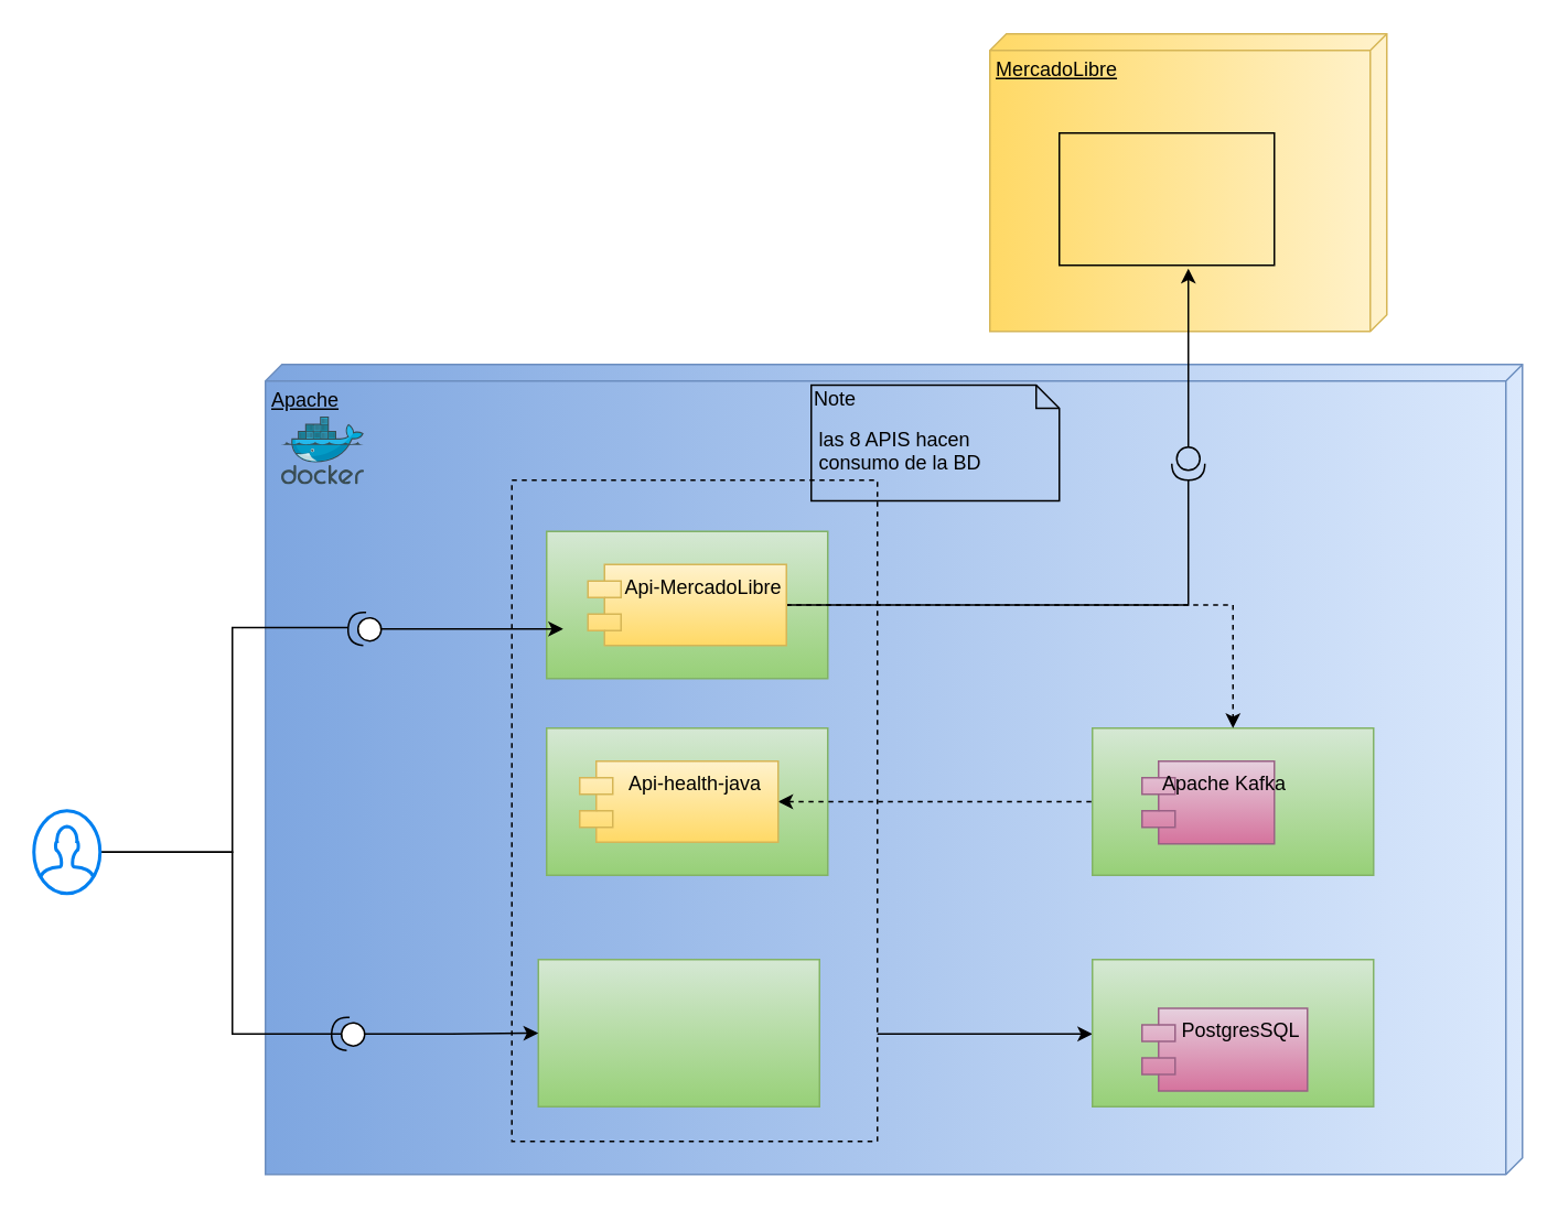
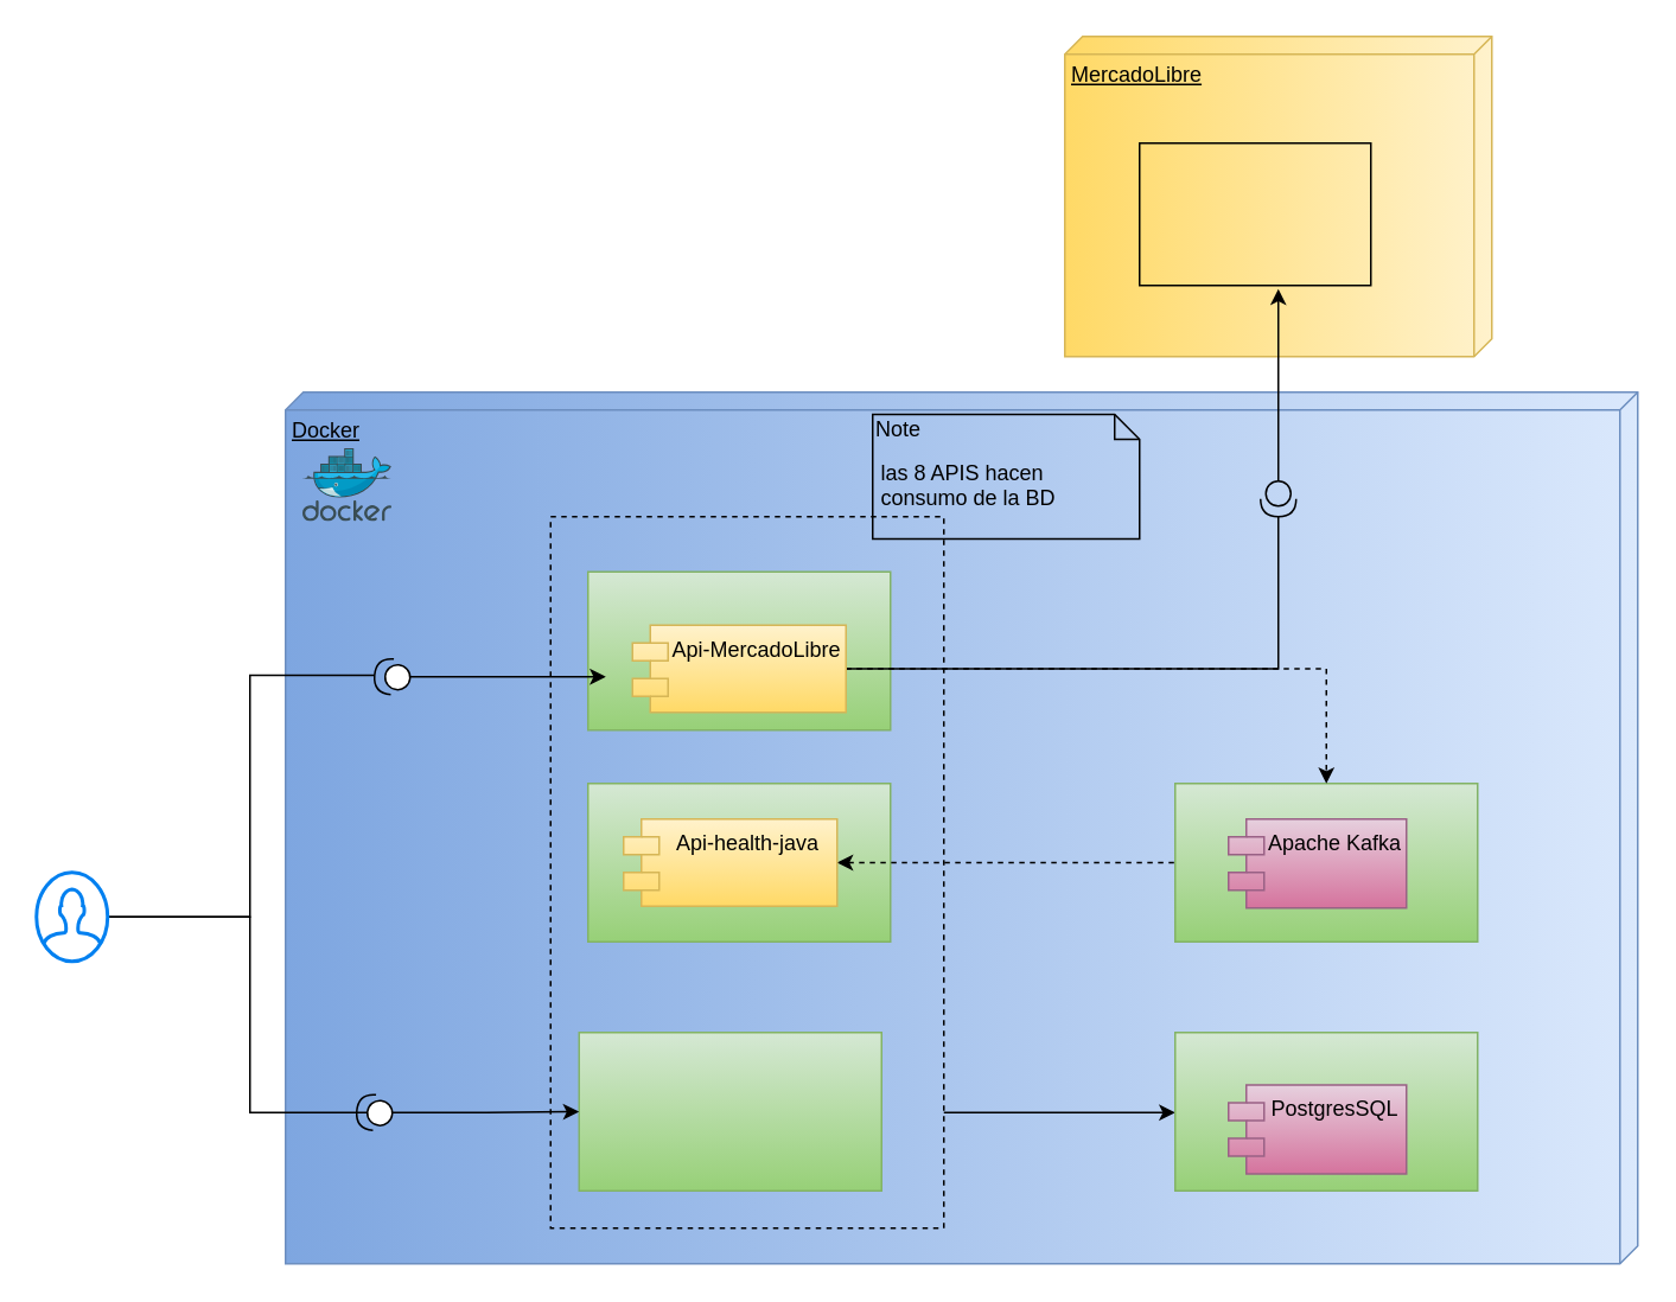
  <mxCell id="0" />
  <mxCell id="1" parent="0" />
- <mxCell id="2" value="Apache" style="verticalAlign=top;align=left;spacingTop=8;spacingLeft=2;spacingRight=12;shape=cube;size=10;direction=south;fontStyle=4;html=1;gradientColor=#7ea6e0;fillColor=#dae8fc;strokeColor=#6c8ebf;" vertex="1" parent="1"><mxGeometry x="160" y="220" width="760" height="490" as="geometry" /></mxCell>
+ <mxCell id="2" value="Docker" style="verticalAlign=top;align=left;spacingTop=8;spacingLeft=2;spacingRight=12;shape=cube;size=10;direction=south;fontStyle=4;html=1;gradientColor=#7ea6e0;fillColor=#dae8fc;strokeColor=#6c8ebf;" vertex="1" parent="1"><mxGeometry x="160" y="220" width="760" height="490" as="geometry" /></mxCell>
  <mxCell id="3" value="Note" style="shape=note;whiteSpace=wrap;html=1;size=14;verticalAlign=top;align=left;spacingTop=-6;fillColor=none;" vertex="1" parent="1"><mxGeometry x="490" y="232.5" width="150" height="70" as="geometry" /></mxCell>
  <mxCell id="4" style="edgeStyle=orthogonalEdgeStyle;rounded=0;orthogonalLoop=1;jettySize=auto;html=1;startArrow=none;startFill=0;endArrow=classic;endFill=1;" edge="1" parent="1" source="5" target="25"><mxGeometry relative="1" as="geometry"><Array as="points"><mxPoint x="560" y="625" /><mxPoint x="560" y="625" /></Array></mxGeometry></mxCell>
  <mxCell id="5" value="Object" style="html=1;fillColor=none;dashed=1;" vertex="1" parent="1"><mxGeometry x="309" y="290" width="221" height="400" as="geometry" /></mxCell>
  <mxCell id="6" value="" style="rounded=0;whiteSpace=wrap;html=1;gradientColor=#97d077;fillColor=#d5e8d4;strokeColor=#82b366;" vertex="1" parent="1"><mxGeometry x="660" y="440" width="170" height="89" as="geometry" /></mxCell>
  <mxCell id="7" style="edgeStyle=orthogonalEdgeStyle;rounded=0;orthogonalLoop=1;jettySize=auto;html=1;entryX=1;entryY=0.5;entryDx=0;entryDy=0;entryPerimeter=0;endArrow=none;endFill=0;" edge="1" parent="1" source="9" target="22"><mxGeometry relative="1" as="geometry"><Array as="points"><mxPoint x="140" y="515" /><mxPoint x="140" y="379" /></Array></mxGeometry></mxCell>
  <mxCell id="8" style="edgeStyle=orthogonalEdgeStyle;rounded=0;orthogonalLoop=1;jettySize=auto;html=1;entryX=0.429;entryY=0.172;entryDx=0;entryDy=0;entryPerimeter=0;endArrow=none;endFill=0;" edge="1" parent="1" source="9" target="24"><mxGeometry relative="1" as="geometry"><Array as="points"><mxPoint x="140" y="515" /><mxPoint x="140" y="625" /><mxPoint x="211" y="625" /></Array></mxGeometry></mxCell>
  <mxCell id="9" value="" style="html=1;verticalLabelPosition=bottom;align=center;labelBackgroundColor=#ffffff;verticalAlign=top;strokeWidth=2;strokeColor=#0080F0;shadow=0;dashed=0;shape=mxgraph.ios7.icons.user;" vertex="1" parent="1"><mxGeometry x="20" y="490" width="40" height="50" as="geometry" /></mxCell>
  <mxCell id="10" value="" style="aspect=fixed;html=1;points=[];align=center;image;fontSize=12;image=img/lib/mscae/Docker.svg;" vertex="1" parent="1"><mxGeometry x="170" y="252" width="50" height="41" as="geometry" /></mxCell>
  <mxCell id="11" value="" style="rounded=0;whiteSpace=wrap;html=1;gradientColor=#97d077;fillColor=#d5e8d4;strokeColor=#82b366;" vertex="1" parent="1"><mxGeometry x="330" y="321" width="170" height="89" as="geometry" /></mxCell>
  <mxCell id="12" style="edgeStyle=orthogonalEdgeStyle;rounded=0;orthogonalLoop=1;jettySize=auto;html=1;dashed=1;endArrow=classic;endFill=1;" edge="1" parent="1" source="14" target="6"><mxGeometry relative="1" as="geometry" /></mxCell>
  <mxCell id="13" style="edgeStyle=orthogonalEdgeStyle;rounded=0;orthogonalLoop=1;jettySize=auto;html=1;entryX=1;entryY=0.5;entryDx=0;entryDy=0;entryPerimeter=0;startArrow=none;startFill=0;endArrow=none;endFill=0;" edge="1" parent="1" source="14" target="33"><mxGeometry relative="1" as="geometry" /></mxCell>
- <mxCell id="14" value="Api-MercadoLibre" style="shape=module;align=left;spacingLeft=20;align=center;verticalAlign=top;gradientColor=#ffd966;fillColor=#fff2cc;strokeColor=#d6b656;" vertex="1" parent="1"><mxGeometry x="355" y="341" width="120" height="49" as="geometry" /></mxCell>
+ <mxCell id="14" value="Api-MercadoLibre" style="shape=module;align=left;spacingLeft=20;align=center;verticalAlign=top;gradientColor=#ffd966;fillColor=#fff2cc;strokeColor=#d6b656;" vertex="1" parent="1"><mxGeometry x="355" y="351" width="120" height="49" as="geometry" /></mxCell>
  <mxCell id="15" value="" style="rounded=0;whiteSpace=wrap;html=1;gradientColor=#97d077;fillColor=#d5e8d4;strokeColor=#82b366;" vertex="1" parent="1"><mxGeometry x="330" y="440" width="170" height="89" as="geometry" /></mxCell>
  <mxCell id="16" style="edgeStyle=orthogonalEdgeStyle;rounded=0;orthogonalLoop=1;jettySize=auto;html=1;endArrow=none;endFill=0;dashed=1;startArrow=classic;startFill=1;" edge="1" parent="1" source="17" target="6"><mxGeometry relative="1" as="geometry" /></mxCell>
  <mxCell id="17" value="Api-health-java" style="shape=module;align=left;spacingLeft=20;align=center;verticalAlign=top;gradientColor=#ffd966;fillColor=#fff2cc;strokeColor=#d6b656;" vertex="1" parent="1"><mxGeometry x="350" y="460" width="120" height="49" as="geometry" /></mxCell>
  <mxCell id="18" value="" style="shape=image;html=1;verticalAlign=top;verticalLabelPosition=bottom;labelBackgroundColor=#ffffff;imageAspect=0;aspect=fixed;image=https://cdn3.iconfinder.com/data/icons/social-media-2169/24/social_media_social_media_logo_docker-128.png" vertex="1" parent="1"><mxGeometry x="452" y="293" width="48" height="48" as="geometry" /></mxCell>
  <mxCell id="19" value="" style="shape=image;html=1;verticalAlign=top;verticalLabelPosition=bottom;labelBackgroundColor=#ffffff;imageAspect=0;aspect=fixed;image=https://cdn3.iconfinder.com/data/icons/social-media-2169/24/social_media_social_media_logo_docker-128.png" vertex="1" parent="1"><mxGeometry x="464" y="412" width="48" height="48" as="geometry" /></mxCell>
  <mxCell id="20" value="" style="rounded=0;whiteSpace=wrap;html=1;gradientColor=#97d077;fillColor=#d5e8d4;strokeColor=#82b366;" vertex="1" parent="1"><mxGeometry x="325" y="580" width="170" height="89" as="geometry" /></mxCell>
  <mxCell id="21" style="edgeStyle=orthogonalEdgeStyle;rounded=0;orthogonalLoop=1;jettySize=auto;html=1;entryX=0.059;entryY=0.663;entryDx=0;entryDy=0;entryPerimeter=0;" edge="1" parent="1" source="22" target="11"><mxGeometry relative="1" as="geometry" /></mxCell>
  <mxCell id="22" value="" style="shape=providedRequiredInterface;html=1;verticalLabelPosition=bottom;rotation=-175;" vertex="1" parent="1"><mxGeometry x="210" y="370" width="20" height="20" as="geometry" /></mxCell>
  <mxCell id="23" style="edgeStyle=orthogonalEdgeStyle;rounded=0;orthogonalLoop=1;jettySize=auto;html=1;endArrow=classic;endFill=1;" edge="1" parent="1" source="24" target="20"><mxGeometry relative="1" as="geometry" /></mxCell>
  <mxCell id="24" value="" style="shape=providedRequiredInterface;html=1;verticalLabelPosition=bottom;rotation=-175;" vertex="1" parent="1"><mxGeometry x="200" y="615" width="20" height="20" as="geometry" /></mxCell>
  <mxCell id="25" value="" style="rounded=0;whiteSpace=wrap;html=1;gradientColor=#97d077;fillColor=#d5e8d4;strokeColor=#82b366;" vertex="1" parent="1"><mxGeometry x="660" y="580" width="170" height="89" as="geometry" /></mxCell>
  <mxCell id="26" value="" style="shape=image;html=1;verticalAlign=top;verticalLabelPosition=bottom;labelBackgroundColor=#ffffff;imageAspect=0;aspect=fixed;image=https://cdn3.iconfinder.com/data/icons/social-media-2169/24/social_media_social_media_logo_docker-128.png" vertex="1" parent="1"><mxGeometry x="460" y="552" width="48" height="48" as="geometry" /></mxCell>
  <mxCell id="27" value="" style="shape=image;html=1;verticalAlign=top;verticalLabelPosition=bottom;labelBackgroundColor=#ffffff;imageAspect=0;aspect=fixed;image=https://cdn3.iconfinder.com/data/icons/social-media-2169/24/social_media_social_media_logo_docker-128.png" vertex="1" parent="1"><mxGeometry x="790" y="412" width="48" height="48" as="geometry" /></mxCell>
- <mxCell id="28" value="Apache Kafka" style="shape=module;align=left;spacingLeft=20;align=center;verticalAlign=top;gradientColor=#d5739d;fillColor=#e6d0de;strokeColor=#996185;" vertex="1" parent="1"><mxGeometry x="690" y="460" width="80" height="50" as="geometry" /></mxCell>
+ <mxCell id="28" value="Apache Kafka" style="shape=module;align=left;spacingLeft=20;align=center;verticalAlign=top;gradientColor=#d5739d;fillColor=#e6d0de;strokeColor=#996185;" vertex="1" parent="1"><mxGeometry x="690" y="460" width="100" height="50" as="geometry" /></mxCell>
  <mxCell id="29" value="PostgresSQL" style="shape=module;align=left;spacingLeft=20;align=center;verticalAlign=top;gradientColor=#d5739d;fillColor=#e6d0de;strokeColor=#996185;" vertex="1" parent="1"><mxGeometry x="690" y="609.5" width="100" height="50" as="geometry" /></mxCell>
  <mxCell id="30" value="MercadoLibre" style="verticalAlign=top;align=left;spacingTop=8;spacingLeft=2;spacingRight=12;shape=cube;size=10;direction=south;fontStyle=4;html=1;fillColor=#fff2cc;gradientColor=#ffd966;strokeColor=#d6b656;" vertex="1" parent="1"><mxGeometry x="598" y="20" width="240" height="180" as="geometry" /></mxCell>
  <mxCell id="31" value="" style="html=1;fillColor=none;" vertex="1" parent="1"><mxGeometry x="640" y="80" width="130" height="80" as="geometry" /></mxCell>
  <mxCell id="32" style="edgeStyle=orthogonalEdgeStyle;rounded=0;orthogonalLoop=1;jettySize=auto;html=1;entryX=0.6;entryY=1.024;entryDx=0;entryDy=0;entryPerimeter=0;startArrow=none;startFill=0;endArrow=classic;endFill=1;" edge="1" parent="1" source="33" target="31"><mxGeometry relative="1" as="geometry" /></mxCell>
  <mxCell id="33" value="" style="shape=providedRequiredInterface;html=1;verticalLabelPosition=bottom;fillColor=none;rotation=90;" vertex="1" parent="1"><mxGeometry x="708" y="270" width="20" height="20" as="geometry" /></mxCell>
  <mxCell id="34" value="&lt;h1&gt;&lt;br&gt;&lt;/h1&gt;&lt;div&gt;las 8 APIS hacen consumo de la BD&lt;/div&gt;" style="text;html=1;strokeColor=none;fillColor=none;spacing=5;spacingTop=-20;whiteSpace=wrap;overflow=hidden;rounded=0;" vertex="1" parent="1"><mxGeometry x="490" y="207.5" width="141" height="95" as="geometry" /></mxCell>
